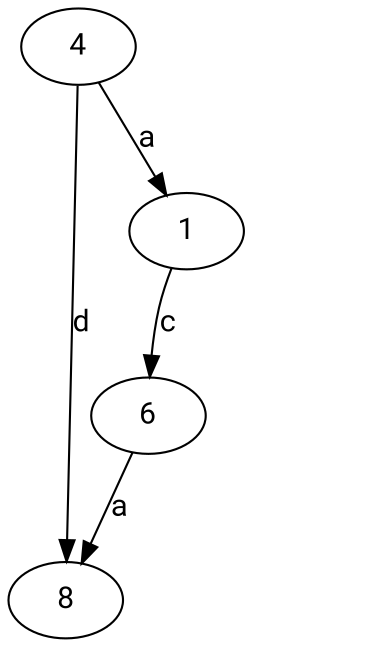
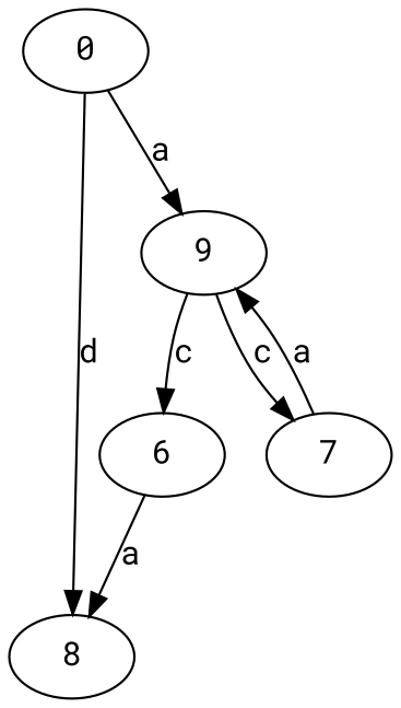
  strict digraph {
    fontname="Roboto Mono"
    node [fontname="Roboto Mono"]
    edge [fontname="Roboto Mono"]
-   0 [label=4]
+   0
    8
-   1
+   1 [label=9]
    6
+   7
    0 -> 8 [label=d]
    0 -> 1 [label=a]
    1 -> 6 [label=c]
+   1 -> 7 [label=c]
    6 -> 8 [label=a]
+   7 -> 1 [label=a]
  }
